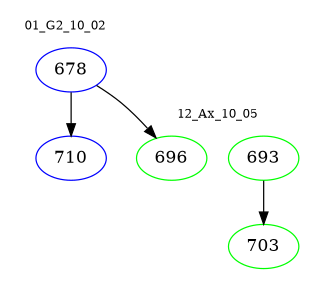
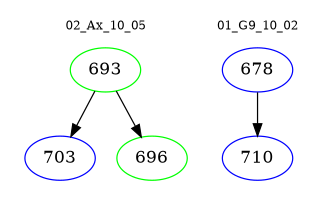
  digraph {
    node [color=blue]
    edge [color=black]
    n1 [color=green label=693]
-   n2 [color=green label=703]
+   n2 [label=703]
    n3 [color=green label=696]
    n4 [label=678]
    n5 [label=710]
    subgraph cluster_1 {
      color=white
      fontsize=10
-     label="12_Ax_10_05"
+     label="02_Ax_10_05"
      n1
      n2
      n3
    }
    subgraph cluster_2 {
      color=white
      fontsize=10
-     label="01_G2_10_02"
+     label="01_G9_10_02"
      n4
      n5
    }
    n1 -> n2
-   n4 -> n3
+   n1 -> n3
    n4 -> n5
  }
